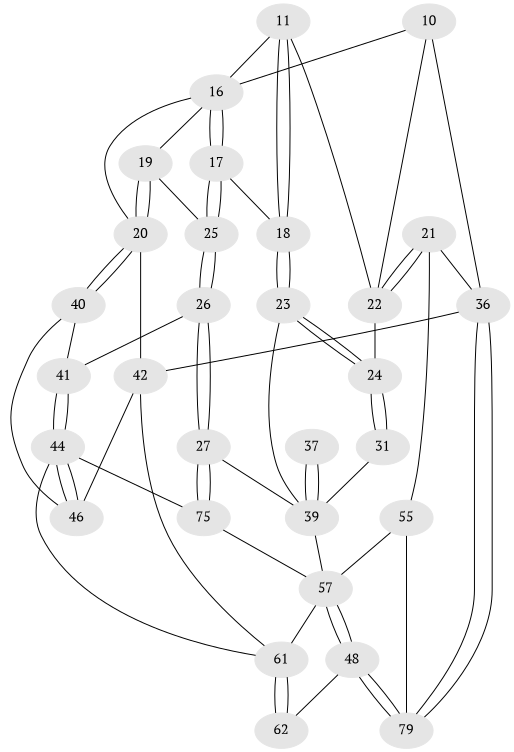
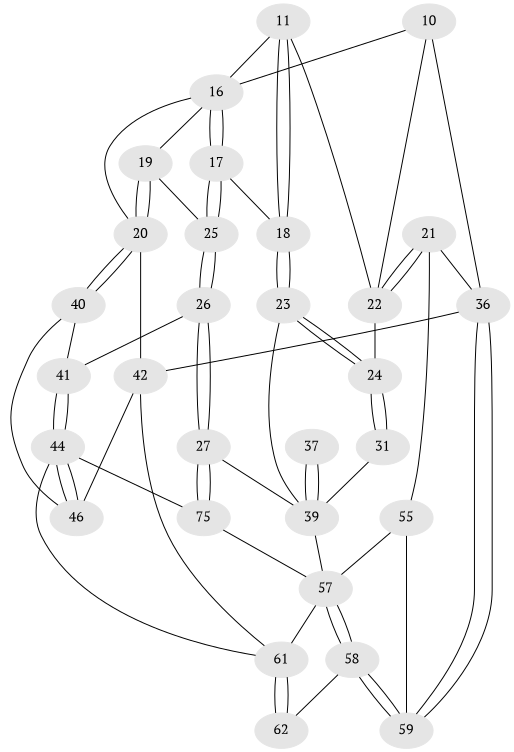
  graph {
    fontname="PT Serif"
    node [color=gray90 fontname="PT Serif" style=filled]
    edge [fontname="PT Serif"]
    10 [super="+8+4"]
    16 [super="+6+7"]
    22 [super="+12"]
    36 [super="+9"]
    17
    19 [super="+15"]
    20 [super="+14+13"]
    24
    42 [super="+2+1"]
-   59 [super="+56" label=79]
+   59 [super="+56"]
    11
    18
    23
    25
    40
    26
    39 [super="+28+30"]
    41
    46 [super="+43"]
    61 [super="+60"]
    21
    55 [super="+48+34+47"]
    57 [super="+54"]
    31
    27
    n26 [label=75]
    44
    37
-   58 [label=48]
+   58
    62
    10 -- 16
    10 -- 22
    10 -- 36 [weight=2]
    16 -- 17
    16 -- 17
    16 -- 19
    16 -- 20
    22 -- 24
    36 -- 42 [weight=2]
    36 -- 59 [weight=2]
    36 -- 59
    17 -- 18
    17 -- 25
    17 -- 25
    19 -- 20 [weight=2]
    19 -- 20
    19 -- 25
    20 -- 42 [weight=2]
    20 -- 40
    20 -- 40
    24 -- 31
    24 -- 31
    42 -- 46
    42 -- 61
    11 -- 16
    11 -- 22
    11 -- 18
    11 -- 18
    18 -- 23
    18 -- 23
    23 -- 24
    23 -- 24
    23 -- 39
    25 -- 26
    25 -- 26
    40 -- 41
    40 -- 46
    26 -- 41
    26 -- 27
    26 -- 27
    39 -- 57
    41 -- 44
    41 -- 44
    61 -- 62 [weight=2]
    61 -- 62
    21 -- 22
    21 -- 22
    21 -- 36
    21 -- 55
    55 -- 59 [weight=2]
    55 -- 57 [weight=2]
    57 -- 61 [weight=2]
    57 -- 58
    57 -- 58
    31 -- 39
    27 -- 39
    27 -- n26
    27 -- n26
    n26 -- 57
    44 -- 46
    44 -- 46
    44 -- 61
    44 -- n26
    37 -- 39 [weight=2]
    37 -- 39
    58 -- 59
    58 -- 59
    58 -- 62
  }
